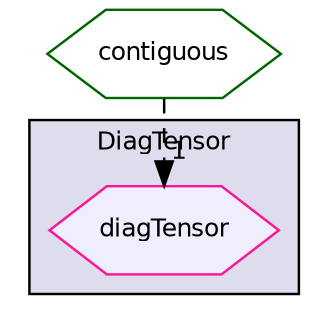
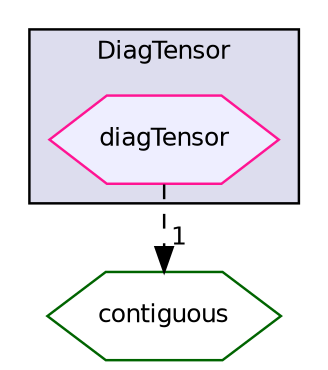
  digraph {
    compound=true
    node [fontname=Helvetica fontsize=10 shape=hexagon]
    n1 [fillcolor="#eeeeff" label=diagTensor pencolor=black style=filled color=deeppink]
    n2 [label=contiguous color=darkgreen]
    subgraph cluster_1 {
      bgcolor="#ddddee"
      fontname=Helvetica
      fontsize=10
      label=DiagTensor
      pencolor=black
      n1
    }
-   n2 -> n1 [headlabel=1 labeldistance=1.5 labelfontname=Helvetica labelfontsize=10 style=dashed arrowhead=normal]
+   n1 -> n2 [headlabel=1 labeldistance=1.5 labelfontname=Helvetica labelfontsize=10 style=dashed arrowhead=normal]
  }
